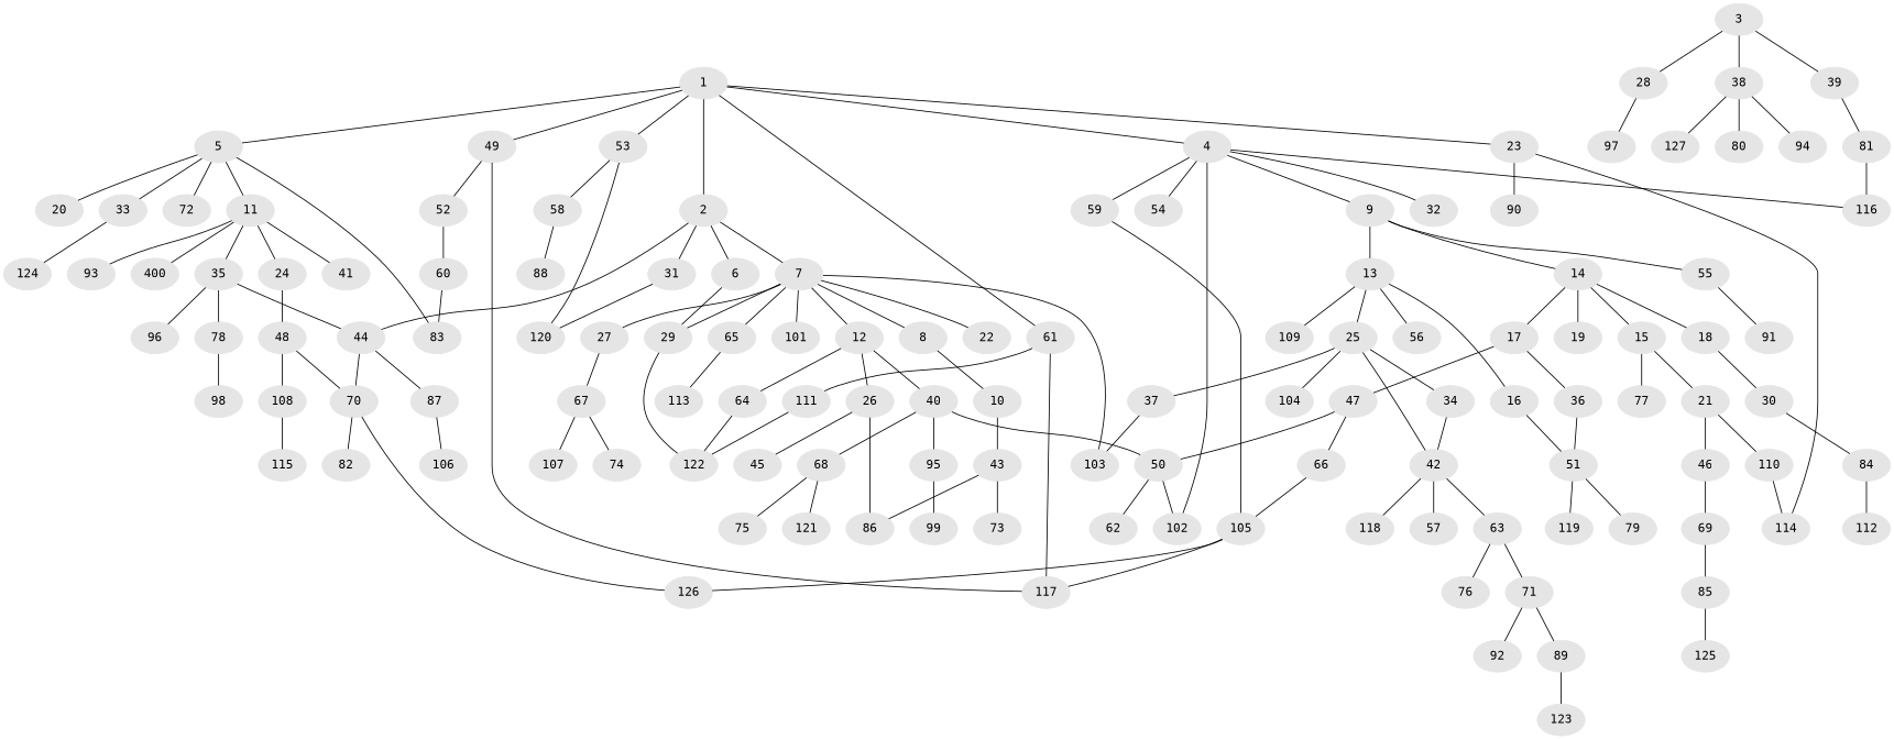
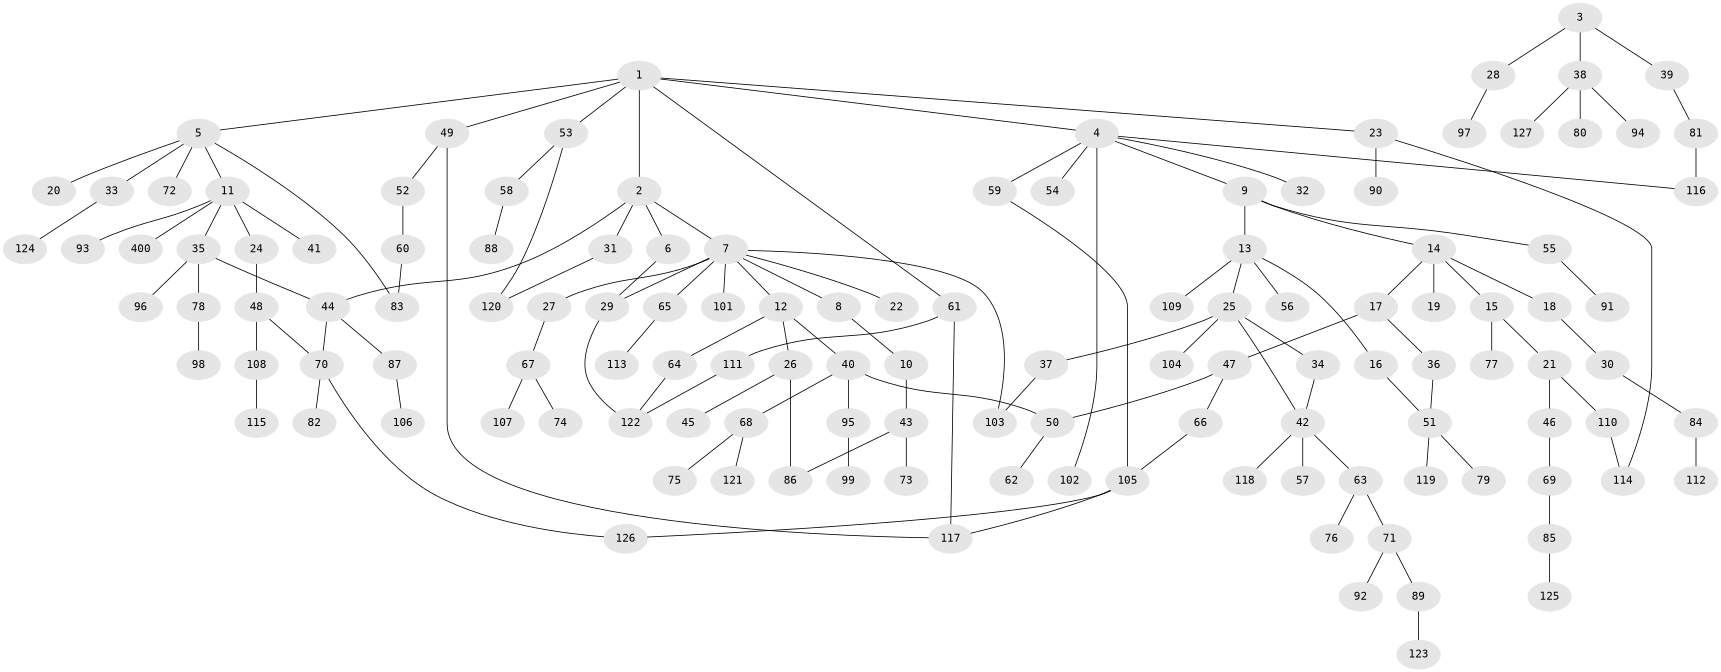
  graph {
    fontname="DejaVu Sans Mono"
    node [color=gray90 fontname="DejaVu Sans Mono" style=filled]
    edge [fontname="DejaVu Sans Mono"]
    1
    2
    4
    5
    23
    49
    53
    61
    6
    7
    31
    44
    9
    32
    54
    59
    102
    116
    11
    20
    33
    72
    83
    90
    114
    52
    117
    120
    58
    111
    3
    28
    38
    39
    29
    8
    12
    22
    27
    65
    101
    103
    70
    87
    97
    80
    94
    127
    81
    13
    14
    55
    105
    24
    35
    41
    93
    n58 [label=400]
    124
    122
    10
    26
    40
    64
    67
    113
    43
    16
    25
    56
    109
    15
    17
    18
    19
    91
    86
    73
    48
    78
    96
    45
    50
    68
    95
    51
    34
    37
    42
    104
    21
    77
    36
    47
    30
    46
    110
    79
    119
    66
    84
    69
    108
    57
    63
    118
    74
    107
    112
    98
    62
    75
    121
    99
    71
    76
    82
    126
    106
    85
    115
    60
    88
    89
    92
    125
    123
    1 -- 2
    1 -- 4
    1 -- 5
    1 -- 23
    1 -- 49
    1 -- 53
    1 -- 61
    2 -- 6
    2 -- 7
    2 -- 31
    2 -- 44
    4 -- 9
    4 -- 32
    4 -- 54
    4 -- 59
    4 -- 102
    4 -- 116
    5 -- 11
    5 -- 20
    5 -- 33
    5 -- 72
    5 -- 83
    23 -- 90
    23 -- 114
    49 -- 52
    49 -- 117
    53 -- 120
    53 -- 58
    61 -- 117
    61 -- 111
    6 -- 29
    7 -- 29
    7 -- 8
    7 -- 12
    7 -- 22
    7 -- 27
    7 -- 65
    7 -- 101
    7 -- 103
    31 -- 120
    44 -- 70
    44 -- 87
    9 -- 13
    9 -- 14
    9 -- 55
    59 -- 105
    11 -- 24
    11 -- 35
    11 -- 41
    11 -- 93
    11 -- n58
    33 -- 124
    52 -- 60
    58 -- 88
    111 -- 122
    3 -- 28
    3 -- 38
    3 -- 39
    28 -- 97
    38 -- 80
    38 -- 94
    38 -- 127
    39 -- 81
    29 -- 122
    8 -- 10
    12 -- 26
    12 -- 40
    12 -- 64
    27 -- 67
    65 -- 113
    70 -- 82
    70 -- 126
    87 -- 106
    81 -- 116
    13 -- 16
    13 -- 25
    13 -- 56
    13 -- 109
    14 -- 15
    14 -- 17
    14 -- 18
    14 -- 19
    55 -- 91
    105 -- 117
    105 -- 126
    24 -- 48
    35 -- 44
    35 -- 78
    35 -- 96
    10 -- 43
    26 -- 86
    26 -- 45
    40 -- 50
    40 -- 68
    40 -- 95
    64 -- 122
    67 -- 74
    67 -- 107
    43 -- 86
    43 -- 73
    16 -- 51
    25 -- 34
    25 -- 37
    25 -- 42
    25 -- 104
    15 -- 21
    15 -- 77
    17 -- 36
    17 -- 47
    18 -- 30
    48 -- 70
    48 -- 108
    78 -- 98
-   50 -- 102
    50 -- 62
    68 -- 75
    68 -- 121
    95 -- 99
    51 -- 79
    51 -- 119
    34 -- 42
    37 -- 103
    42 -- 57
    42 -- 63
    42 -- 118
    21 -- 46
    21 -- 110
    36 -- 51
    47 -- 50
    47 -- 66
    30 -- 84
    46 -- 69
    110 -- 114
    66 -- 105
    84 -- 112
    69 -- 85
    108 -- 115
    63 -- 71
    63 -- 76
    71 -- 89
    71 -- 92
    85 -- 125
    60 -- 83
    89 -- 123
  }
